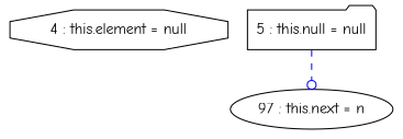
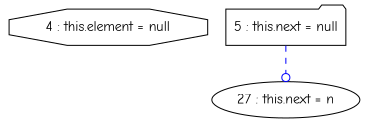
  digraph {
    fontname="Comic Neue"
    node [fontname="Comic Neue"]
    "4 : this.element = null" [shape=octagon]
-   "5 : this.next = null" [shape=folder label="5 : this.null = null"]
-   "27 : this.next = n" [shape=ellipse label="97 : this.next = n"]
+   "5 : this.next = null" [shape=folder]
+   "27 : this.next = n" [shape=ellipse]
    "5 : this.next = null" -> "27 : this.next = n" [style=dashed color=blue arrowhead=odot fontname="Comic Neue"]
  }
